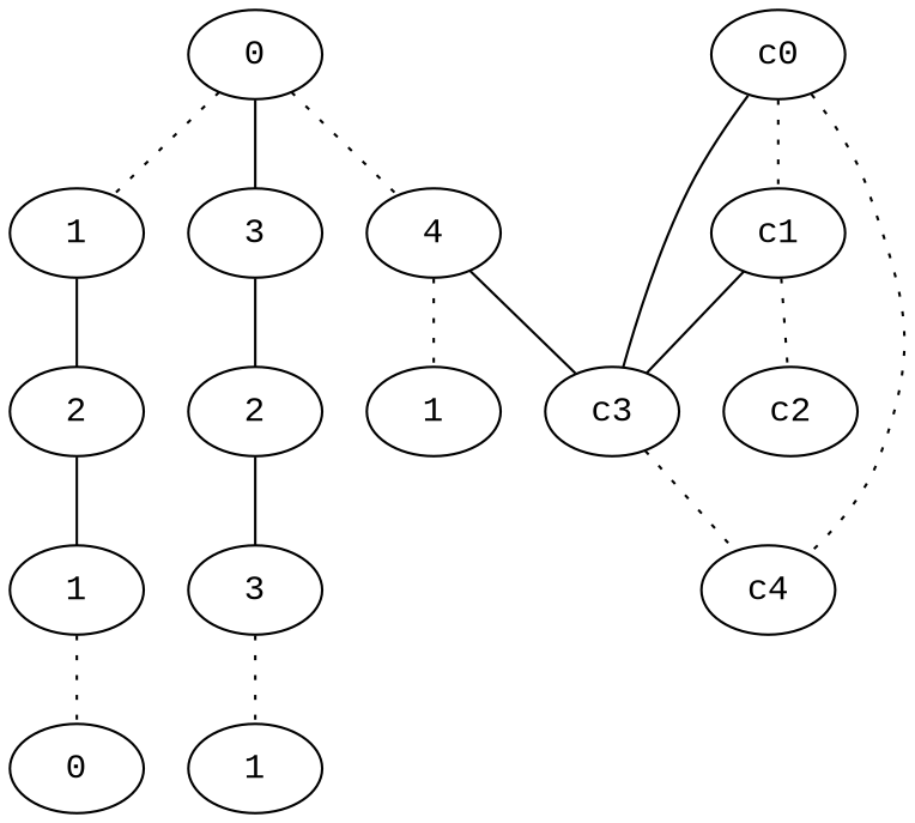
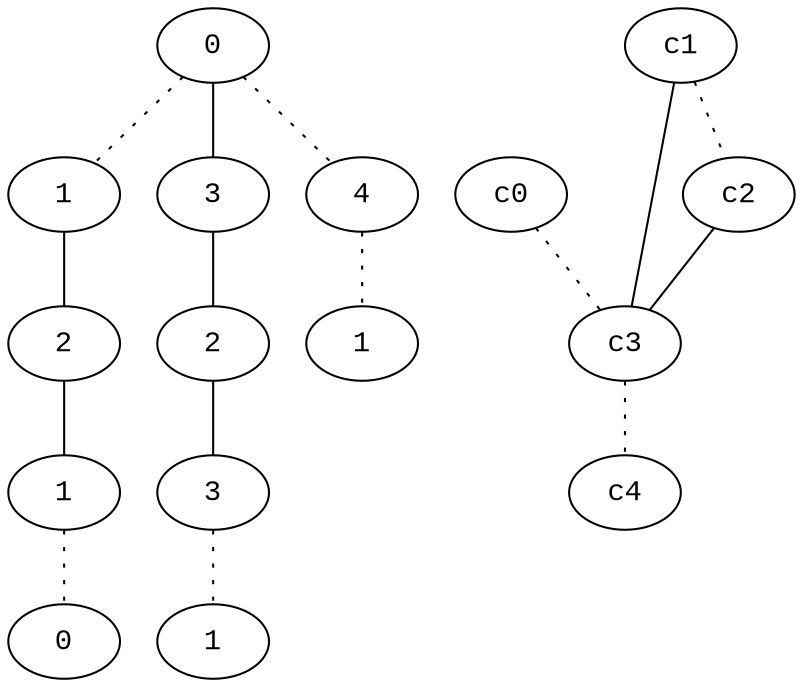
  graph {
    fontname="Liberation Mono"
    node [fontname="Liberation Mono"]
    edge [fontname="Liberation Mono" style=dotted]
    n1 [label=0]
    n2 [label=1]
    n3 [label=3]
    n4 [label=4]
    n5 [label=2]
    n6 [label=2]
    n7 [label=1]
    n8 [label=1]
    n9 [label=0]
    n10 [label=3]
    n11 [label=1]
    c0
    c1
    c3
    c4
    c2
    n1 -- n2
    n1 -- n3 [style=""]
    n1 -- n4
    n2 -- n5 [style=""]
    n3 -- n6 [style=""]
    n4 -- n7
    n5 -- n8 [style=""]
    n6 -- n10 [style=""]
    n8 -- n9
    n10 -- n11
-   c0 -- c1
-   c0 -- c3 [style=""]
-   c0 -- c4
+   c0 -- c3
    c1 -- c3 [style=solid]
    c1 -- c2
    c3 -- c4
-   n4 -- c3 [style=""]
+   c2 -- c3 [style=""]
  }
